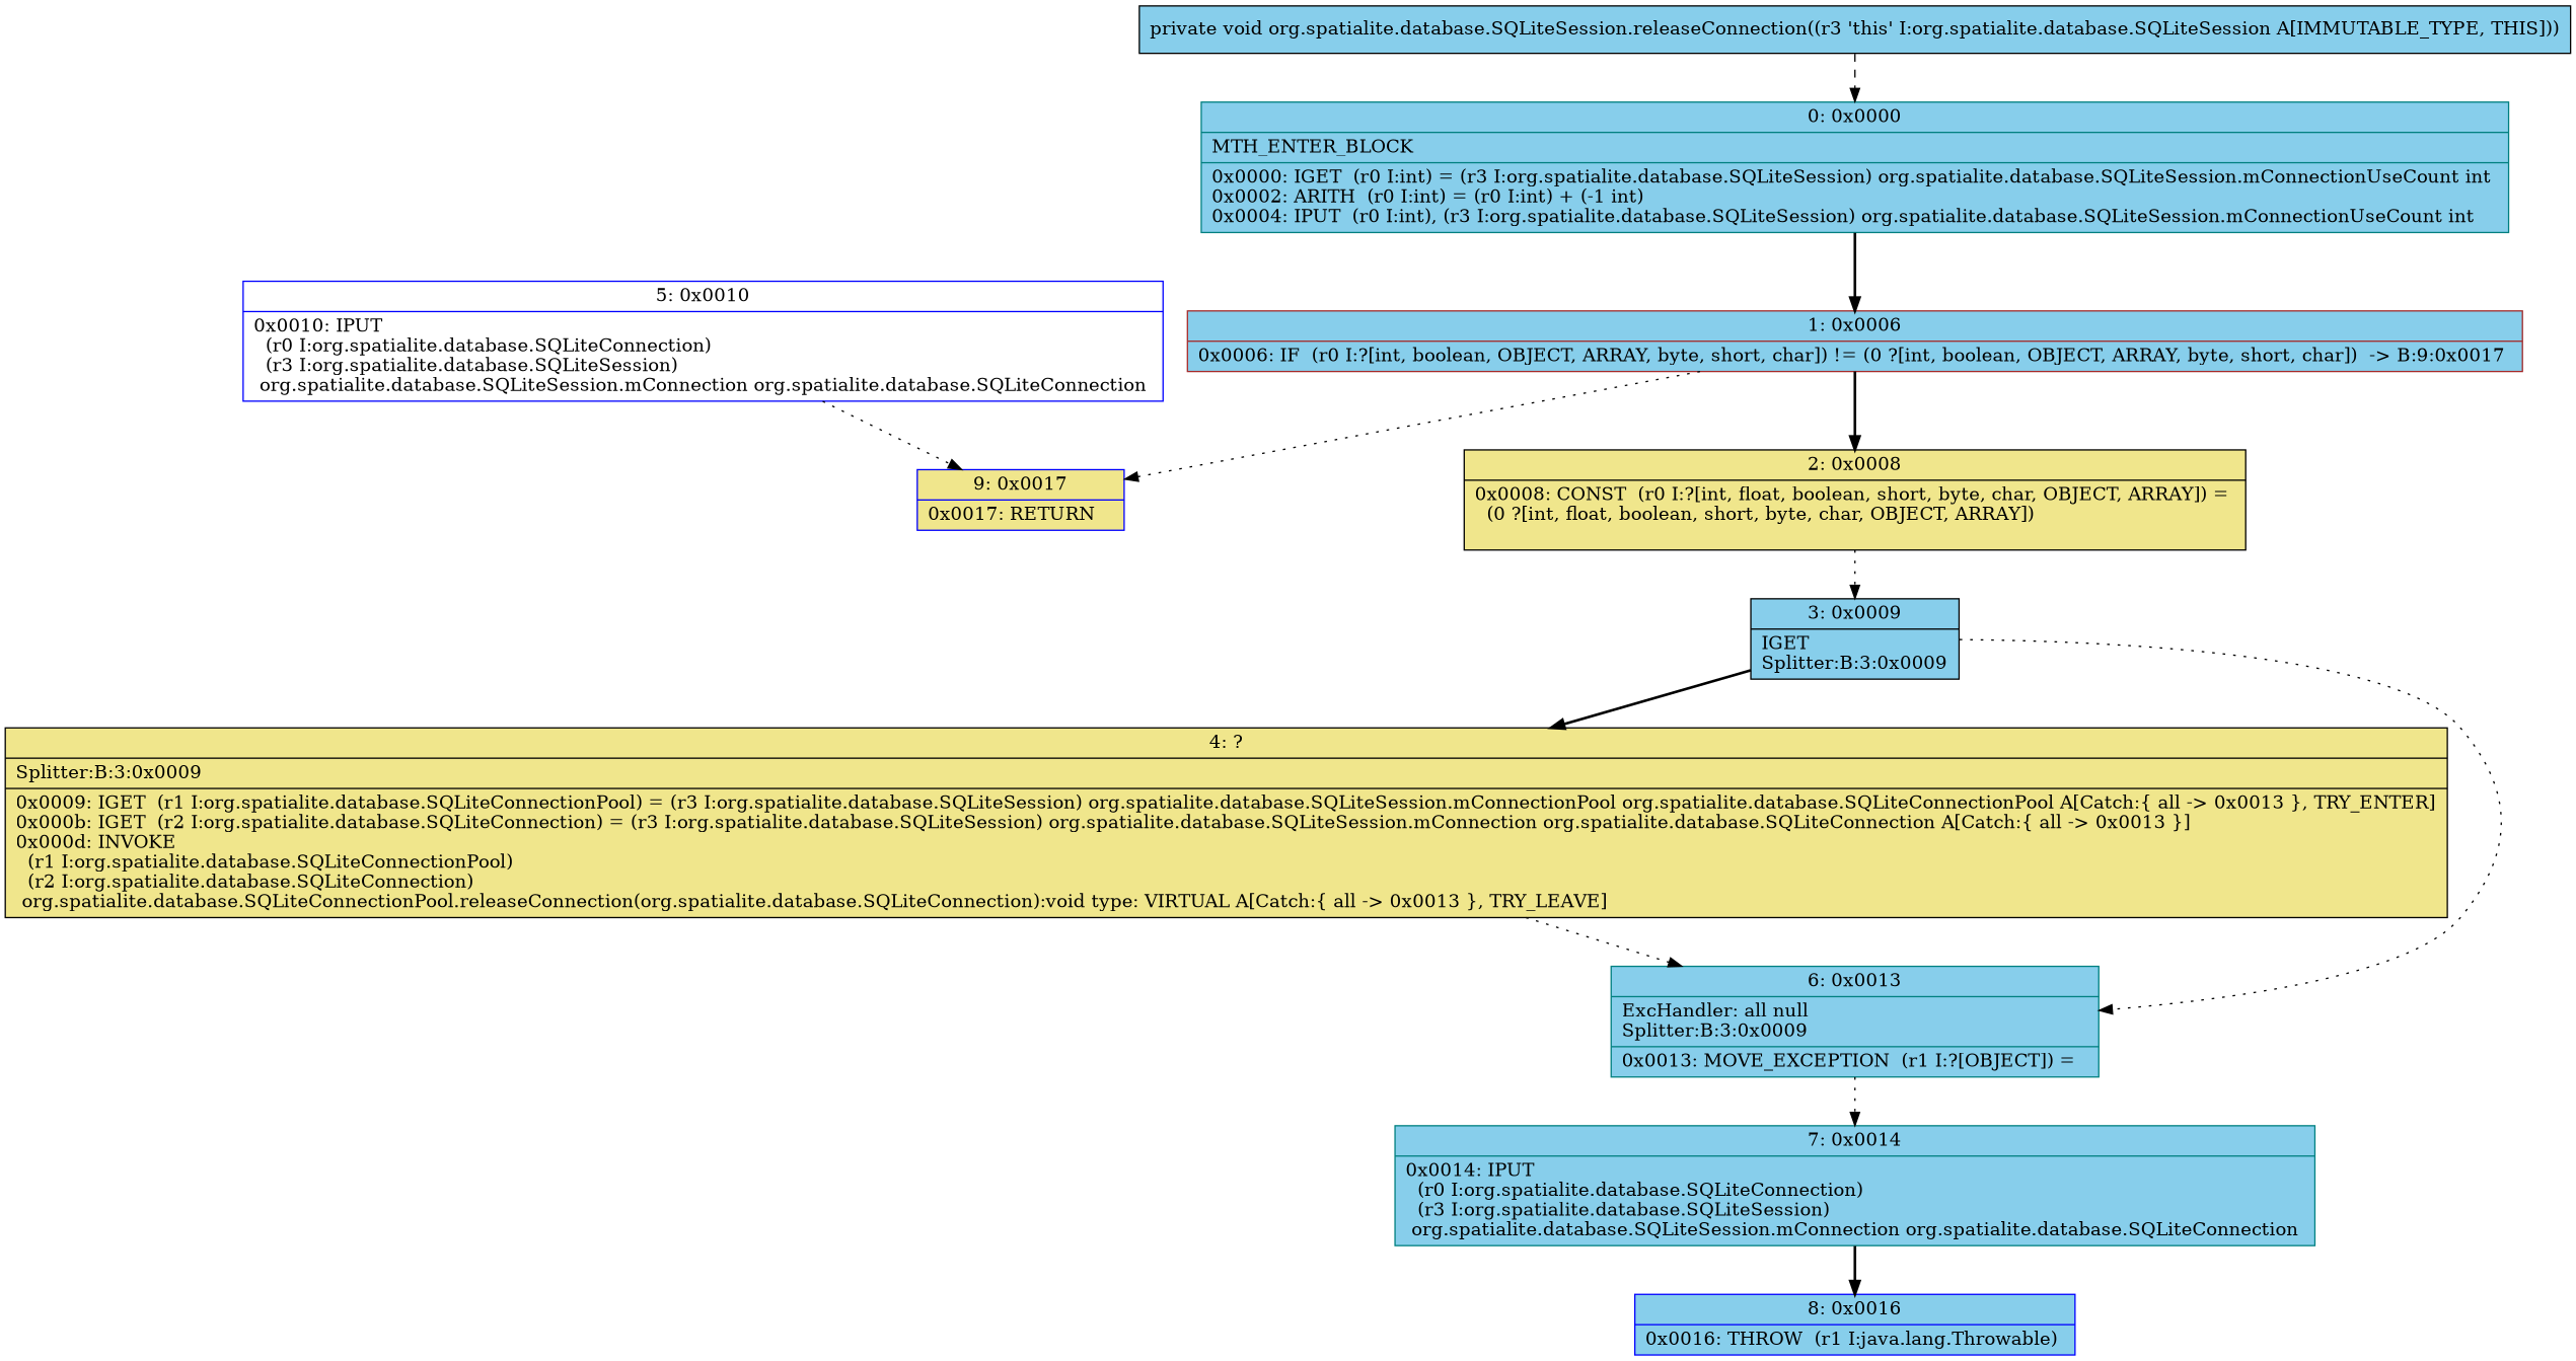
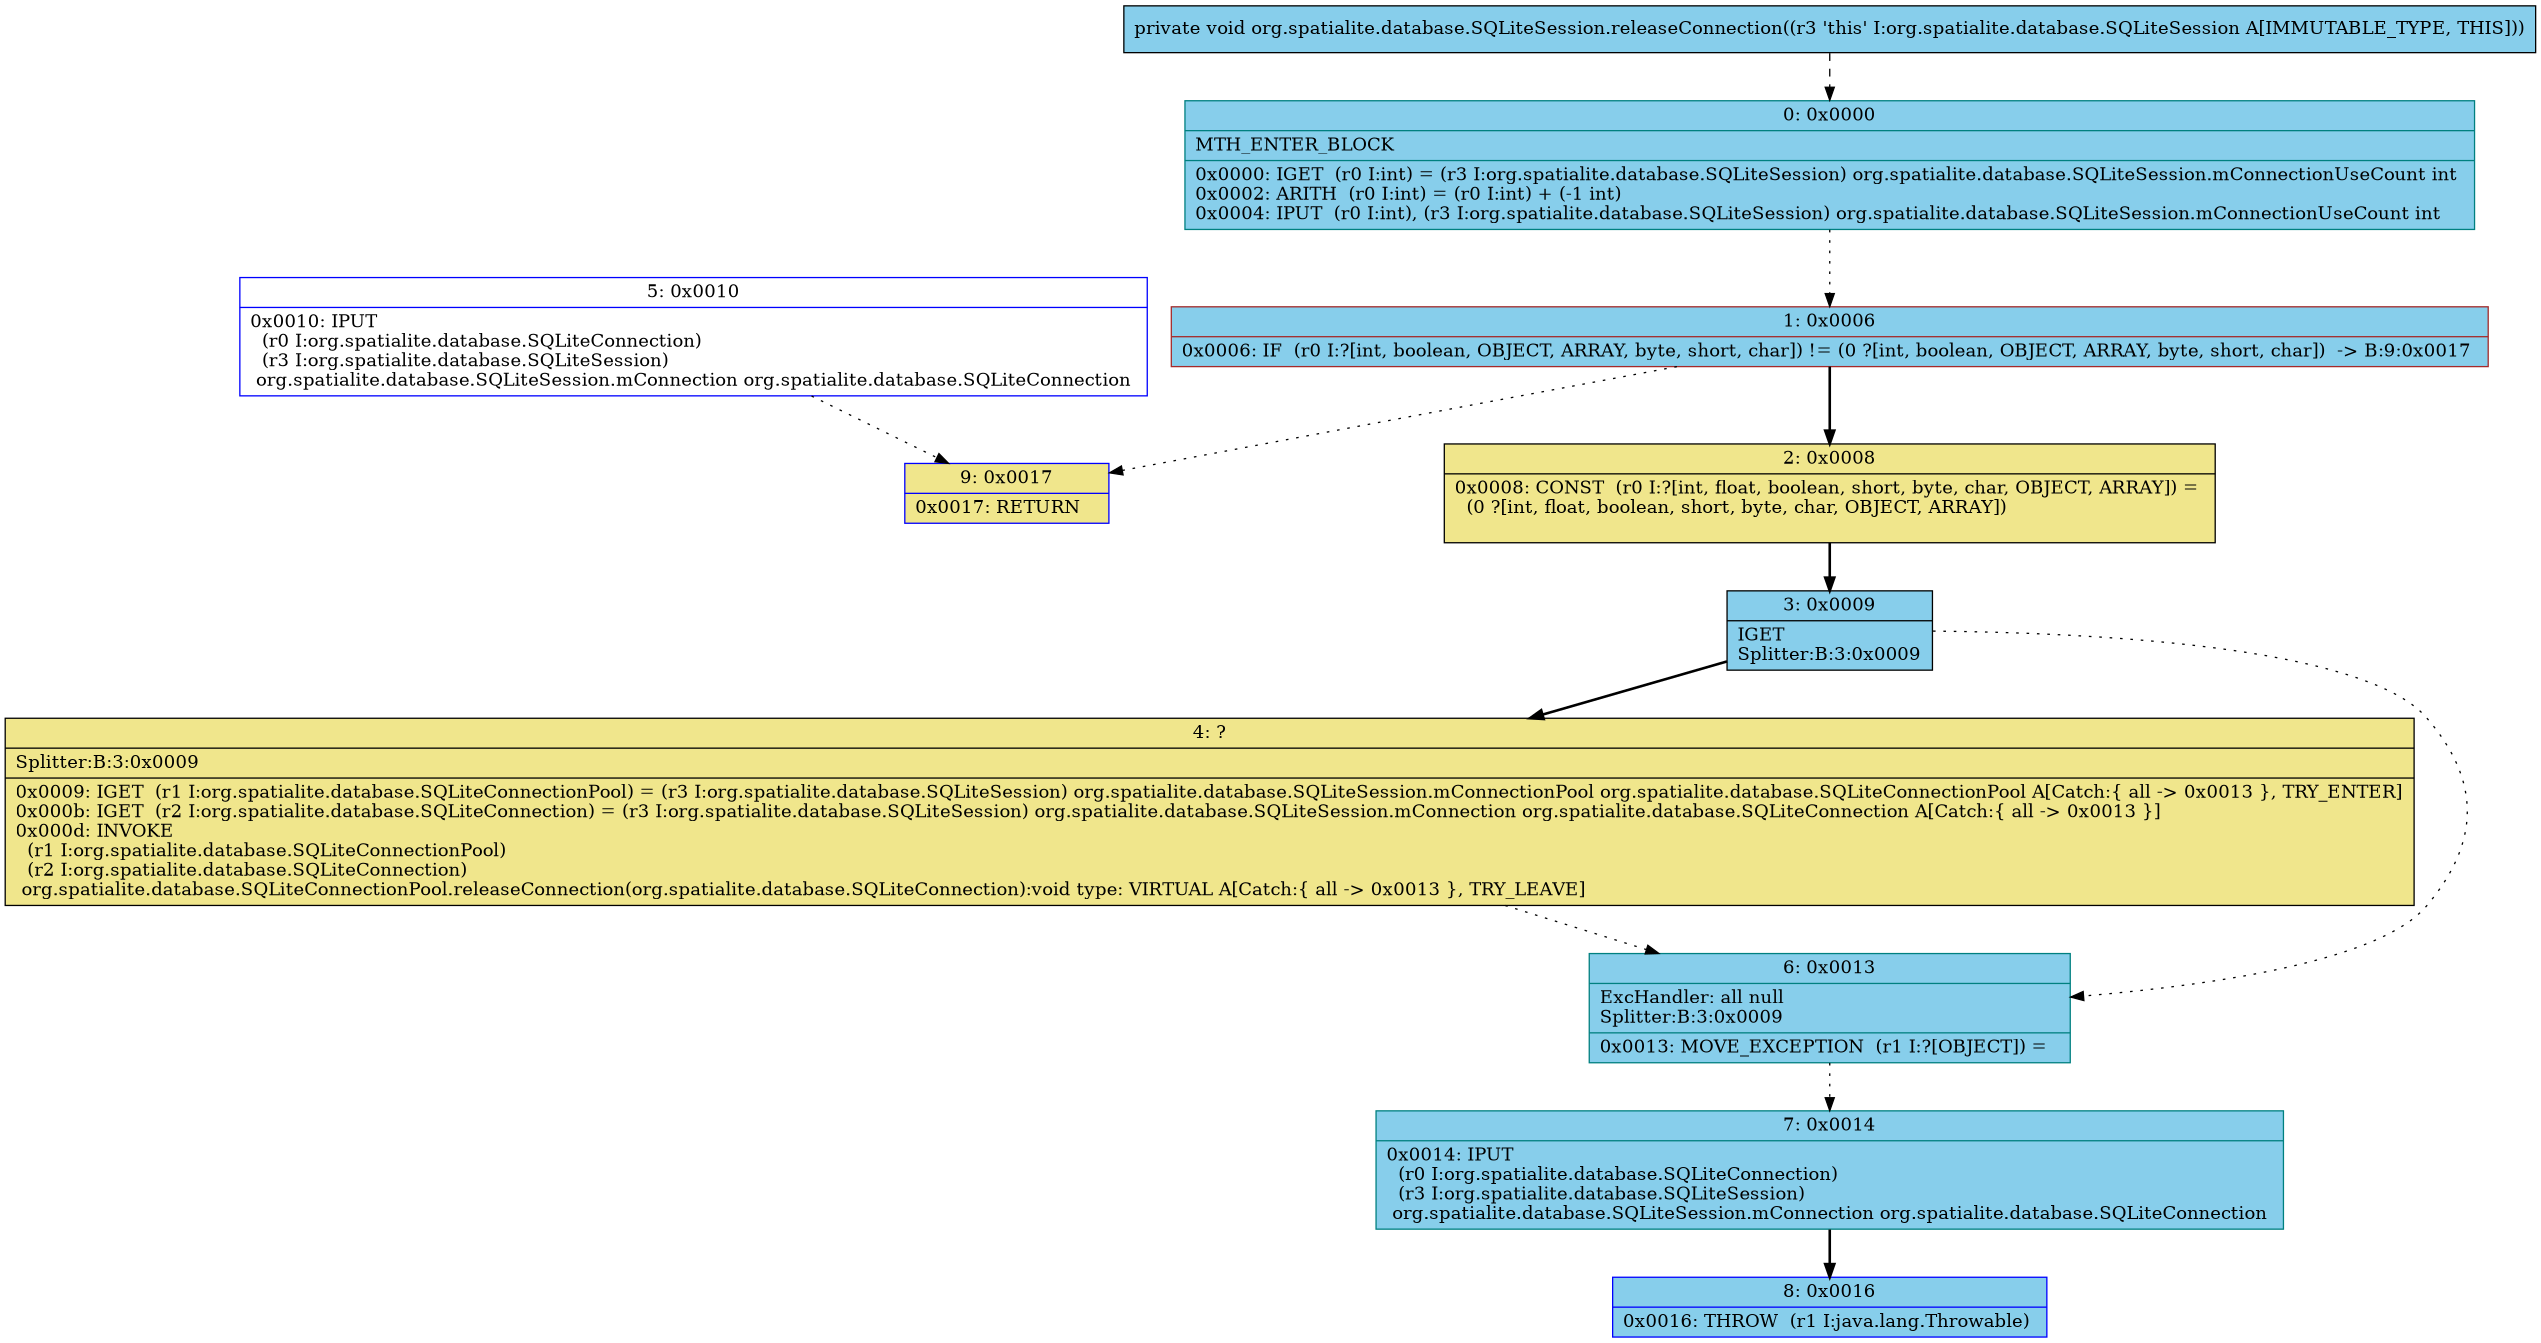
  digraph {
    node [color=black fillcolor=skyblue shape=record style=filled]
    edge [style=dotted]
    n1 [color=teal label="{0\:\ 0x0000|MTH_ENTER_BLOCK\l|0x0000: IGET  (r0 I:int) = (r3 I:org.spatialite.database.SQLiteSession) org.spatialite.database.SQLiteSession.mConnectionUseCount int \l0x0002: ARITH  (r0 I:int) = (r0 I:int) + (\-1 int) \l0x0004: IPUT  (r0 I:int), (r3 I:org.spatialite.database.SQLiteSession) org.spatialite.database.SQLiteSession.mConnectionUseCount int \l}"]
    n2 [color=brown label="{1\:\ 0x0006|0x0006: IF  (r0 I:?[int, boolean, OBJECT, ARRAY, byte, short, char]) != (0 ?[int, boolean, OBJECT, ARRAY, byte, short, char])  \-\> B:9:0x0017 \l}"]
    n3 [fillcolor=khaki label="{2\:\ 0x0008|0x0008: CONST  (r0 I:?[int, float, boolean, short, byte, char, OBJECT, ARRAY]) = \l  (0 ?[int, float, boolean, short, byte, char, OBJECT, ARRAY])\l \l}"]
    n4 [color=blue fillcolor=khaki label="{9\:\ 0x0017|0x0017: RETURN   \l}"]
    n5 [label="{3\:\ 0x0009|IGET\lSplitter:B:3:0x0009\l}"]
    n6 [fillcolor=khaki label="{4\:\ ?|Splitter:B:3:0x0009\l|0x0009: IGET  (r1 I:org.spatialite.database.SQLiteConnectionPool) = (r3 I:org.spatialite.database.SQLiteSession) org.spatialite.database.SQLiteSession.mConnectionPool org.spatialite.database.SQLiteConnectionPool A[Catch:\{ all \-\> 0x0013 \}, TRY_ENTER]\l0x000b: IGET  (r2 I:org.spatialite.database.SQLiteConnection) = (r3 I:org.spatialite.database.SQLiteSession) org.spatialite.database.SQLiteSession.mConnection org.spatialite.database.SQLiteConnection A[Catch:\{ all \-\> 0x0013 \}]\l0x000d: INVOKE  \l  (r1 I:org.spatialite.database.SQLiteConnectionPool)\l  (r2 I:org.spatialite.database.SQLiteConnection)\l org.spatialite.database.SQLiteConnectionPool.releaseConnection(org.spatialite.database.SQLiteConnection):void type: VIRTUAL A[Catch:\{ all \-\> 0x0013 \}, TRY_LEAVE]\l}"]
    n7 [color=teal label="{6\:\ 0x0013|ExcHandler: all null\lSplitter:B:3:0x0009\l|0x0013: MOVE_EXCEPTION  (r1 I:?[OBJECT]) =  \l}"]
    n8 [color=teal label="{7\:\ 0x0014|0x0014: IPUT  \l  (r0 I:org.spatialite.database.SQLiteConnection)\l  (r3 I:org.spatialite.database.SQLiteSession)\l org.spatialite.database.SQLiteSession.mConnection org.spatialite.database.SQLiteConnection \l}"]
    n9 [color=blue fillcolor=white label="{5\:\ 0x0010|0x0010: IPUT  \l  (r0 I:org.spatialite.database.SQLiteConnection)\l  (r3 I:org.spatialite.database.SQLiteSession)\l org.spatialite.database.SQLiteSession.mConnection org.spatialite.database.SQLiteConnection \l}"]
    n10 [color=blue label="{8\:\ 0x0016|0x0016: THROW  (r1 I:java.lang.Throwable) \l}"]
    n11 [label="{private void org.spatialite.database.SQLiteSession.releaseConnection((r3 'this' I:org.spatialite.database.SQLiteSession A[IMMUTABLE_TYPE, THIS])) }"]
-   n1 -> n2 [style=bold]
+   n1 -> n2
    n2 -> n3 [style=bold]
    n2 -> n4
-   n3 -> n5
+   n3 -> n5 [style=bold]
    n5 -> n6 [style=bold]
    n5 -> n7
    n6 -> n7
    n7 -> n8
    n8 -> n10 [style=bold]
    n9 -> n4
    n11 -> n1 [style=dashed]
  }
